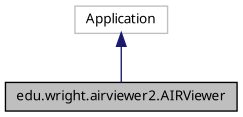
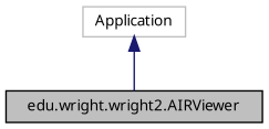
  digraph {
    fontname="Noto Sans"
    node [fontname="Noto Sans" fontsize=10 shape=record style=filled]
-   n1 [color=black fillcolor=grey75 fontcolor=black height=0.2 label="edu.wright.airviewer2.AIRViewer" width=0.4]
+   n1 [color=black fillcolor=grey75 fontcolor=black height=0.2 label="edu.wright.wright2.AIRViewer" width=0.4]
    n2 [color=grey75 fillcolor=white height=0.2 label=Application width=0.4]
    n2 -> n1 [color=midnightblue dir=back fontname="Noto Sans" fontsize=10 labelfontname=Helvetica labelfontsize=10 style=solid]
  }
